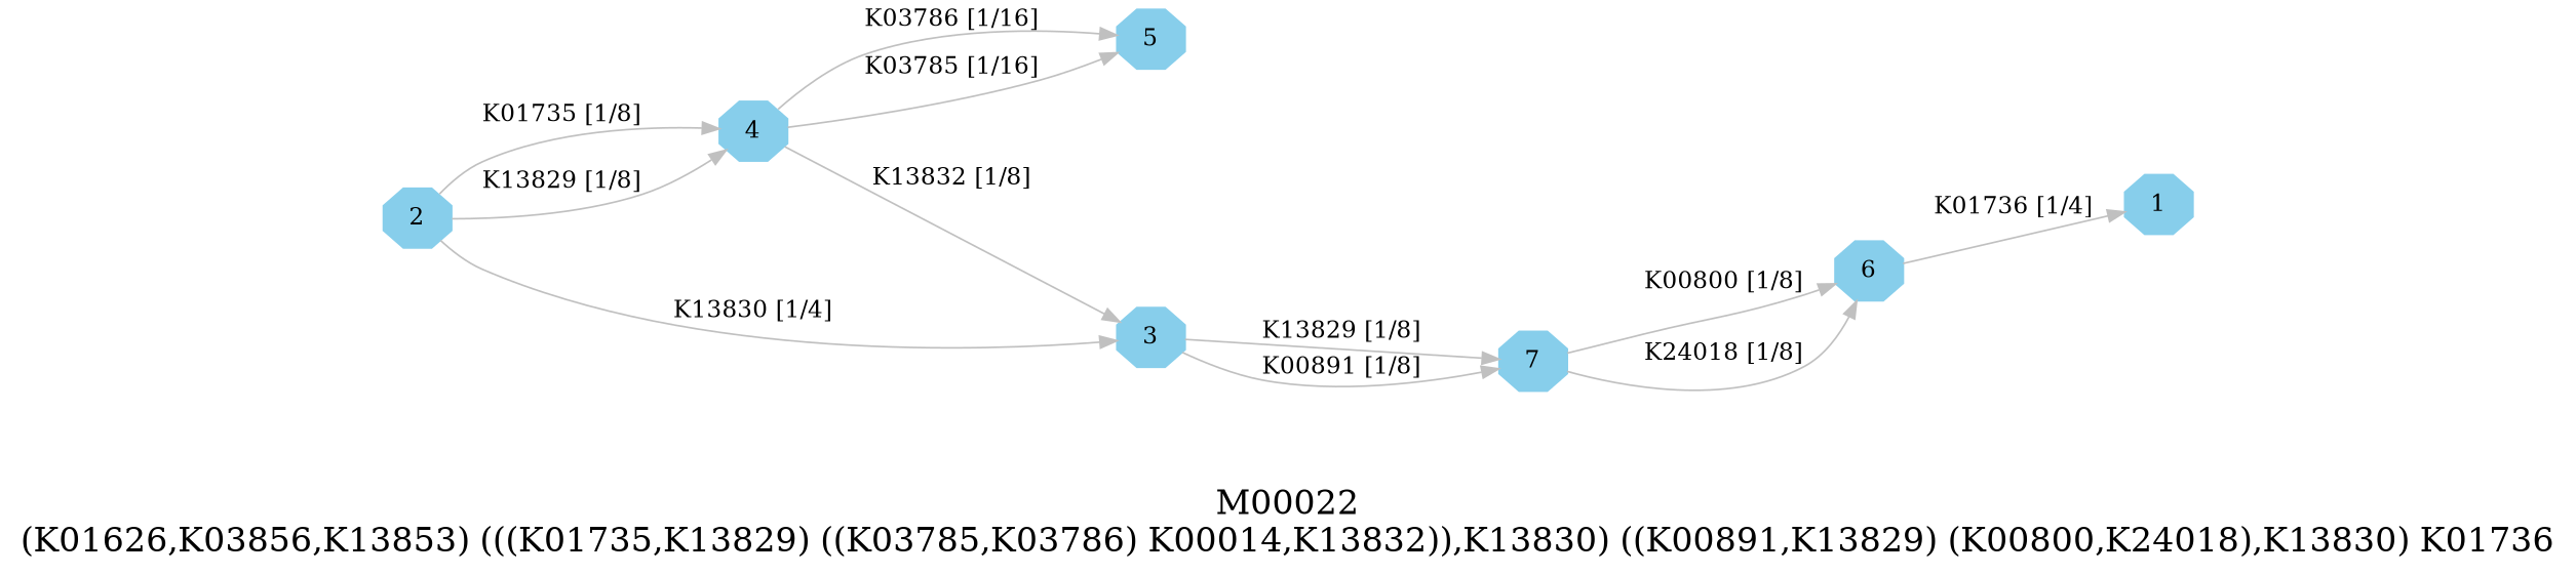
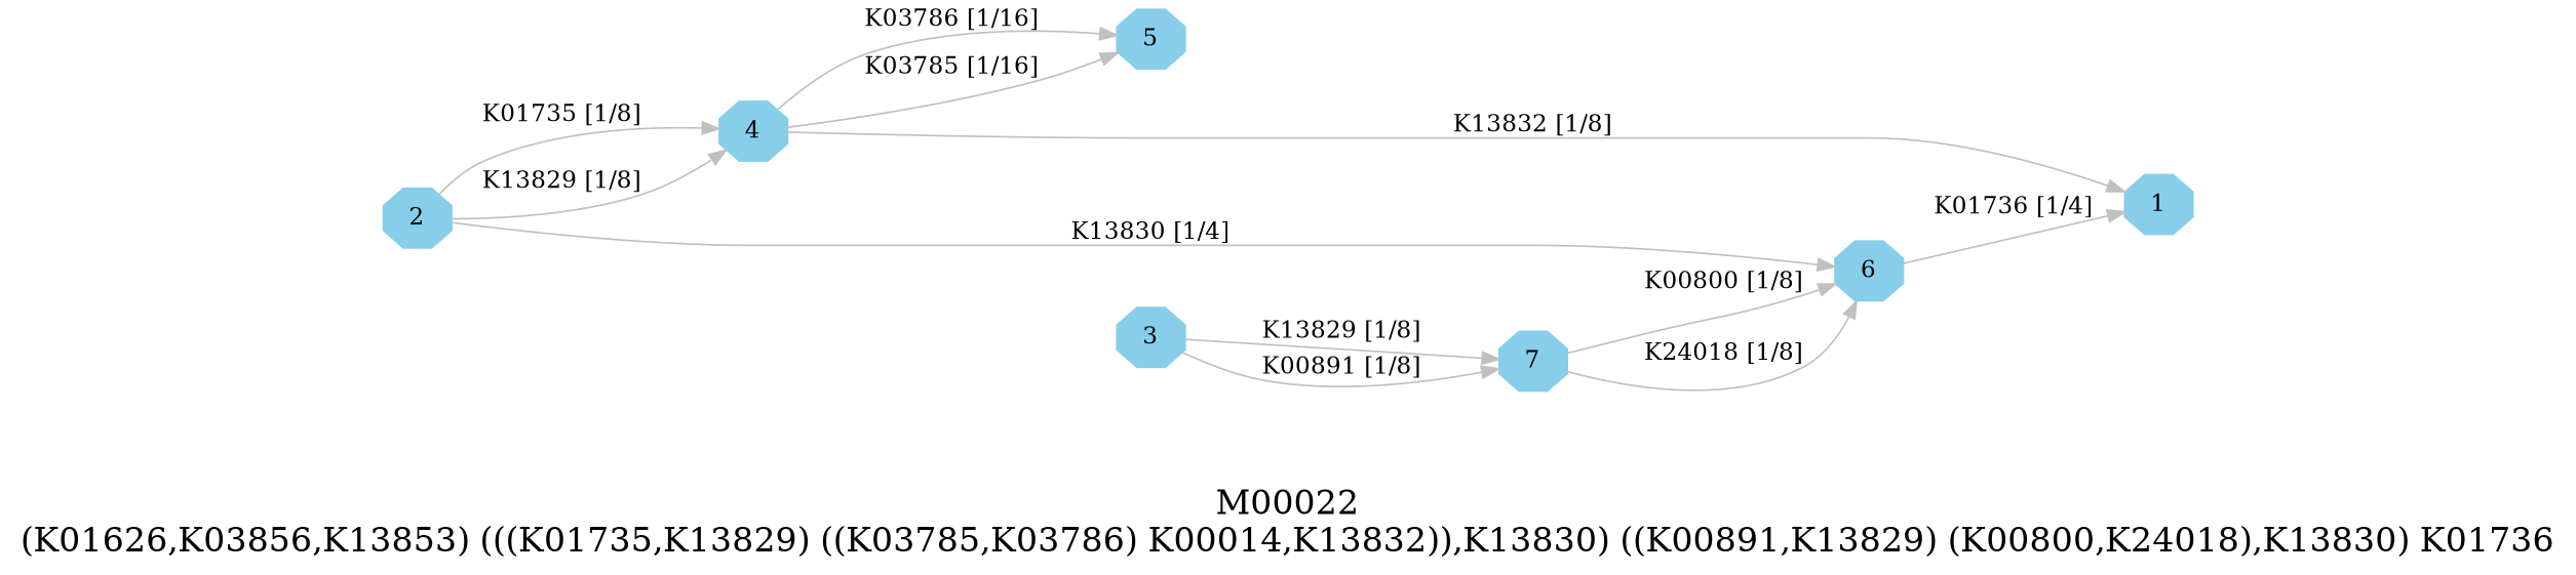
  digraph {
    fontsize=20
    label="M00022\n(K01626,K03856,K13853) (((K01735,K13829) ((K03785,K03786) K00014,K13832)),K13830) ((K00891,K13829) (K00800,K24018),K13830) K01736"
    rankdir=LR
    node [color=skyblue shape=octagon style=filled]
    edge [color=grey]
    1 [height=.3 width=.3]
    2 [height=.3 width=.3]
    3 [height=.3 width=.3]
    4 [height=.3 width=.3]
    5 [height=.3 width=.3]
    6 [height=.3 width=.3]
    7 [height=.3 width=.3]
    subgraph sub_1 {
      1
      2
      3
      4
      5
      6
      7
    }
-   2 -> 3 [label="K13830 [1/4]"]
+   2 -> 6 [label="K13830 [1/4]"]
    2 -> 4 [label="K01735 [1/8]"]
    2 -> 4 [label="K13829 [1/8]"]
    3 -> 7 [label="K00891 [1/8]"]
    3 -> 7 [label="K13829 [1/8]"]
-   4 -> 3 [label="K13832 [1/8]"]
+   4 -> 1 [label="K13832 [1/8]"]
    4 -> 5 [label="K03785 [1/16]"]
    4 -> 5 [label="K03786 [1/16]"]
    6 -> 1 [label="K01736 [1/4]"]
    7 -> 6 [label="K00800 [1/8]"]
    7 -> 6 [label="K24018 [1/8]"]
  }
